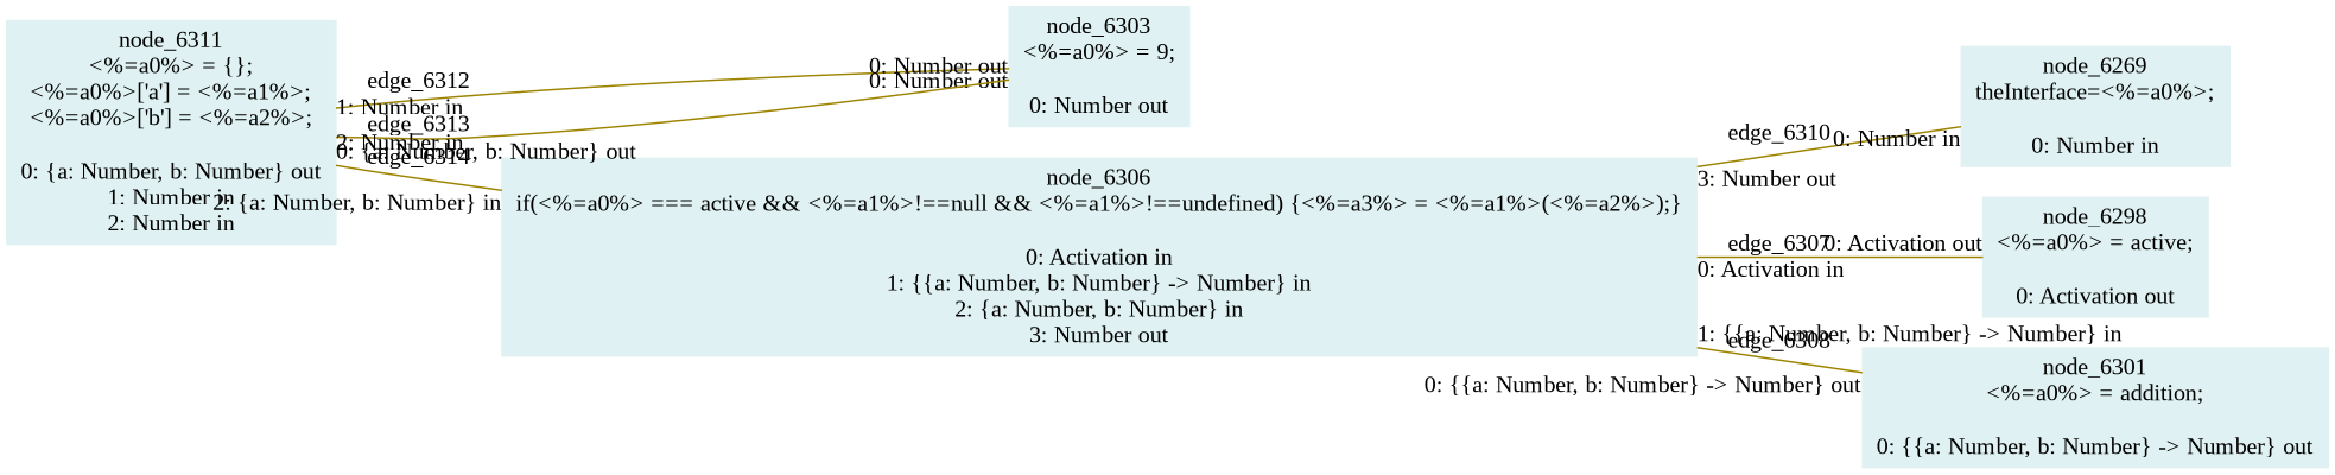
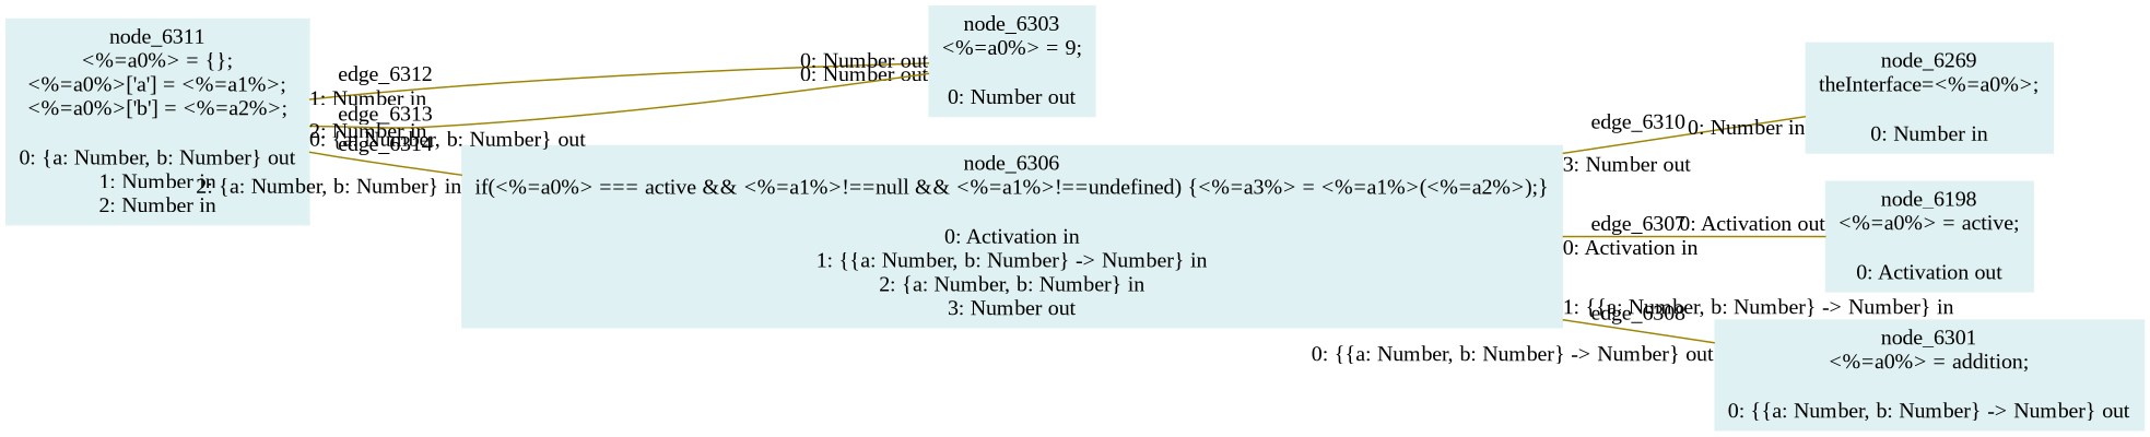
  digraph {
    rankdir=LR
    fontname="Liberation Serif"
    node [color="#dff1f2" fontname="Liberation Serif" shape=box style=filled]
    edge [arrowHead=none arrowsize=1 color="#9d8400" dir=none fontname="Liberation Serif" headlabel="0: Number out"]
    n1 [label="node_6269\ntheInterface=<%=a0%>;\n\n0: Number in"]
-   n2 [label="node_6298\n<%=a0%> = active;\n\n0: Activation out"]
+   n2 [label="node_6198\n<%=a0%> = active;\n\n0: Activation out"]
    n3 [label="node_6301\n<%=a0%> = addition;\n\n0: {{a: Number, b: Number} -> Number} out"]
    n4 [label="node_6303\n<%=a0%> = 9;\n\n0: Number out"]
    n5 [label="node_6306\nif(<%=a0%> === active && <%=a1%>!==null && <%=a1%>!==undefined) {<%=a3%> = <%=a1%>(<%=a2%>);}\n\n0: Activation in\n1: {{a: Number, b: Number} -> Number} in\n2: {a: Number, b: Number} in\n3: Number out"]
    n6 [label="node_6311\n<%=a0%> = {};\n<%=a0%>['a'] = <%=a1%>;\n<%=a0%>['b'] = <%=a2%>;\n\n0: {a: Number, b: Number} out\n1: Number in\n2: Number in"]
    n5 -> n1 [headlabel="0: Number in" label=edge_6310 taillabel="3: Number out"]
    n5 -> n2 [headlabel="0: Activation out" label=edge_6307 taillabel="0: Activation in"]
    n5 -> n3 [headlabel="0: {{a: Number, b: Number} -> Number} out" label=edge_6308 taillabel="1: {{a: Number, b: Number} -> Number} in"]
    n6 -> n4 [label=edge_6312 taillabel="1: Number in"]
    n6 -> n4 [label=edge_6313 taillabel="2: Number in"]
    n6 -> n5 [headlabel="2: {a: Number, b: Number} in" label=edge_6314 taillabel="0: {a: Number, b: Number} out"]
  }
